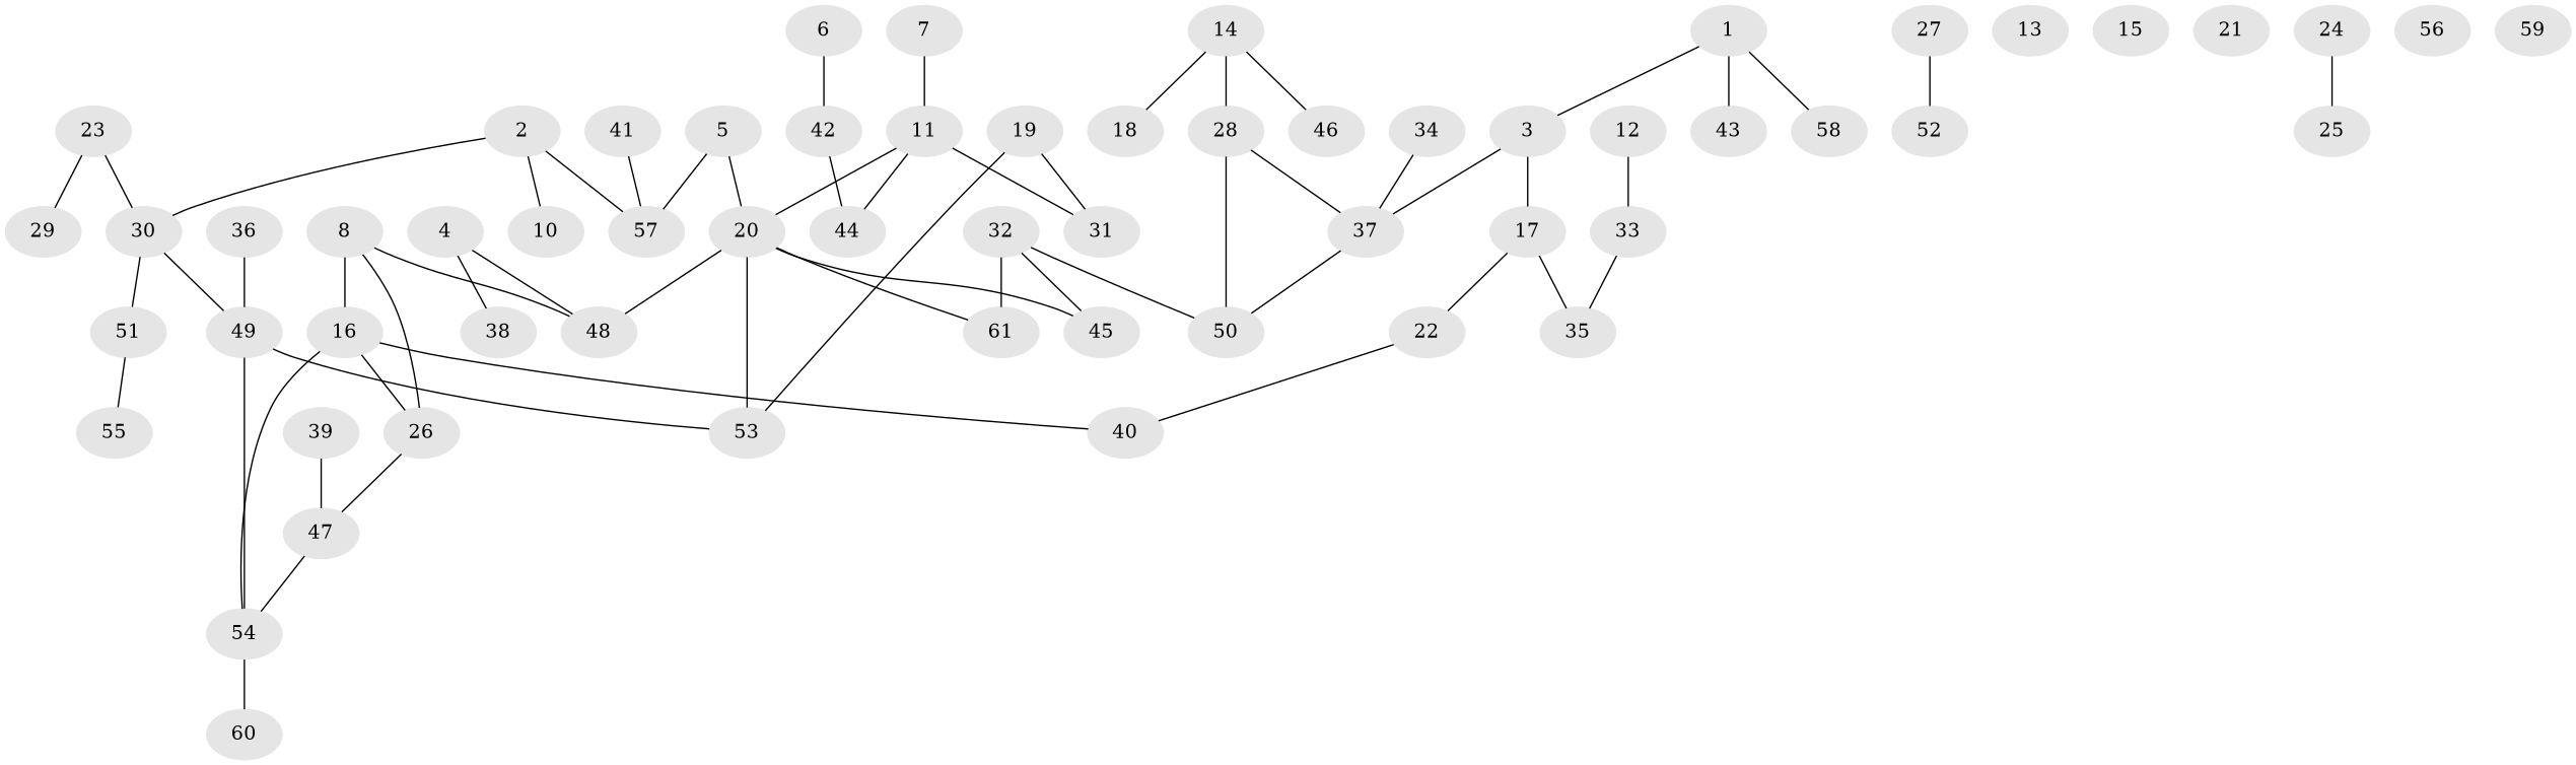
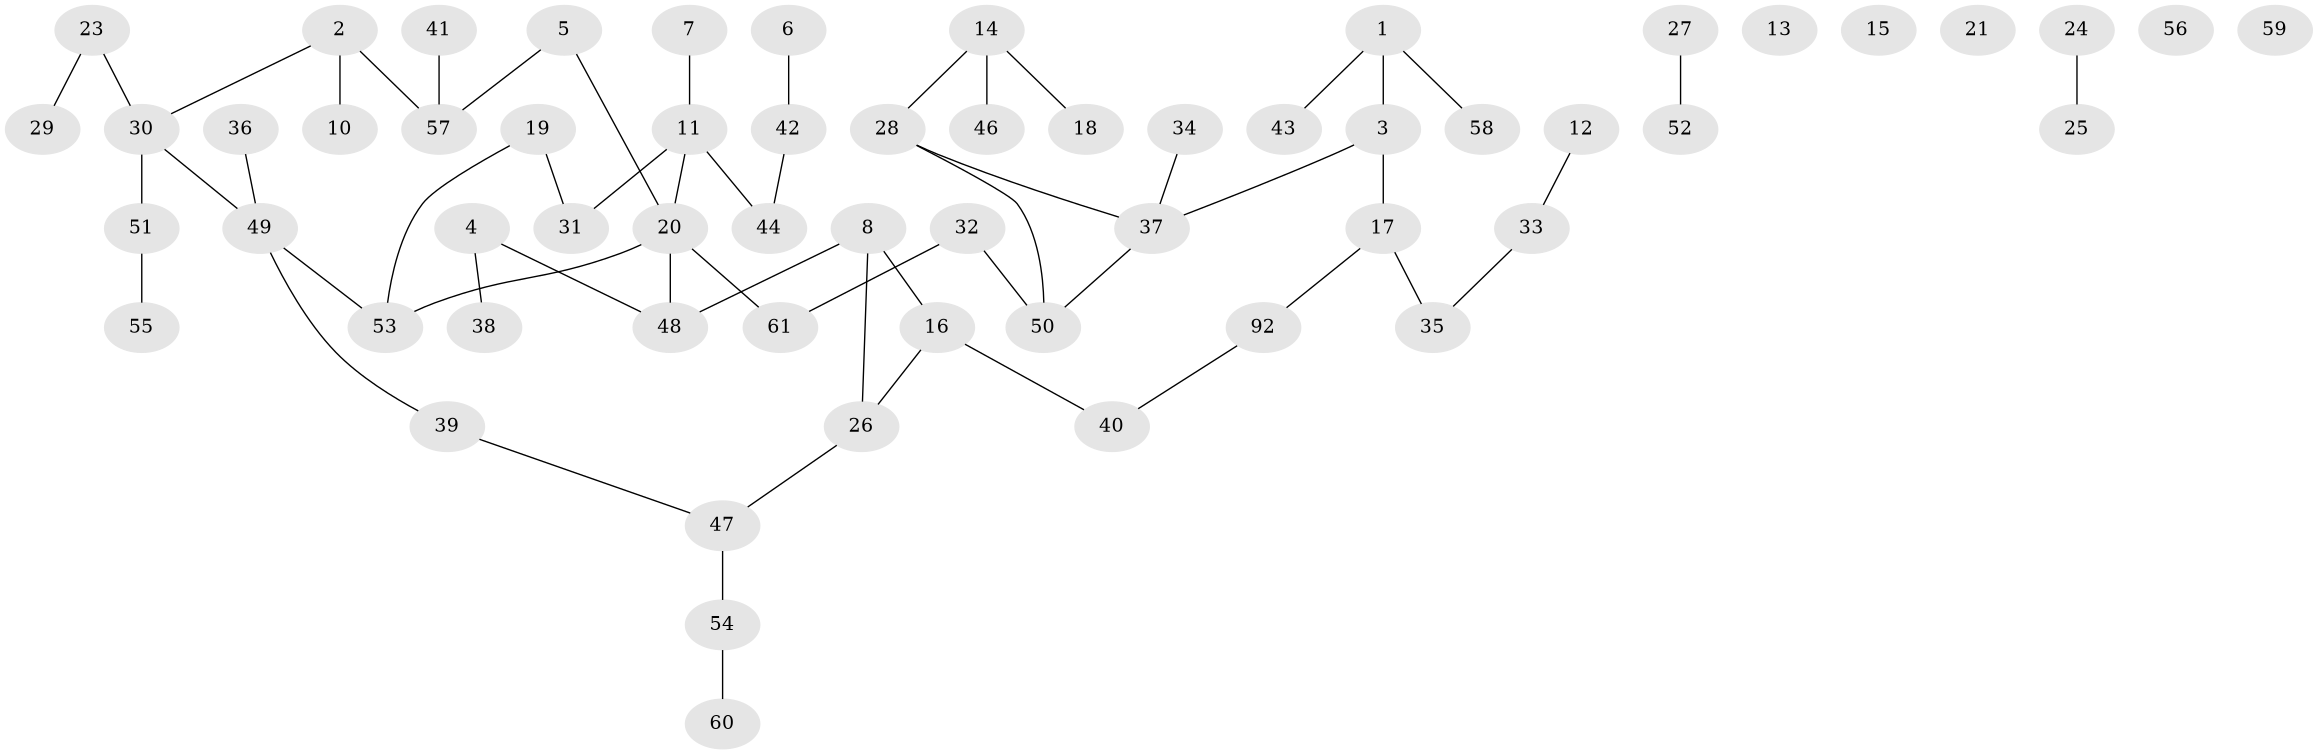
  graph {
    node [color=gray90 style=filled]
    1
    3
    43
    58
    17
    37
    2
    10
    30
    57
    49
    51
-   22
+   22 [label=92]
    35
    50
    4
    38
    48
    27
    52
    5
    20
    53
-   45
    61
    6
    42
    7
    11
    31
    44
    8
    16
    26
    40
    54
    47
    12
    33
    13
    14
    18
    28
    46
    15
    60
    19
    21
    23
    29
    24
    25
    55
    32
    34
    36
    39
    41
    56
    59
    1 -- 3
    1 -- 43
    1 -- 58
    3 -- 17
    3 -- 37
    17 -- 22
    17 -- 35
    37 -- 50
    2 -- 10
    2 -- 30
    2 -- 57
    30 -- 49
    30 -- 51
    49 -- 53
-   49 -- 54
+   49 -- 39
    51 -- 55
    22 -- 40
    4 -- 38
    4 -- 48
    27 -- 52
    5 -- 57
    5 -- 20
    20 -- 48
    20 -- 53
-   20 -- 45
    20 -- 61
    6 -- 42
    42 -- 44
    7 -- 11
    11 -- 20
    11 -- 31
    11 -- 44
    8 -- 48
    8 -- 16
    8 -- 26
    16 -- 26
    16 -- 40
-   16 -- 54
    26 -- 47
    54 -- 60
    47 -- 54
    12 -- 33
    33 -- 35
    14 -- 18
    14 -- 28
    14 -- 46
    28 -- 37
    28 -- 50
    19 -- 53
    19 -- 31
    23 -- 30
    23 -- 29
    24 -- 25
    32 -- 50
-   32 -- 45
    32 -- 61
    34 -- 37
    36 -- 49
    39 -- 47
    41 -- 57
  }
